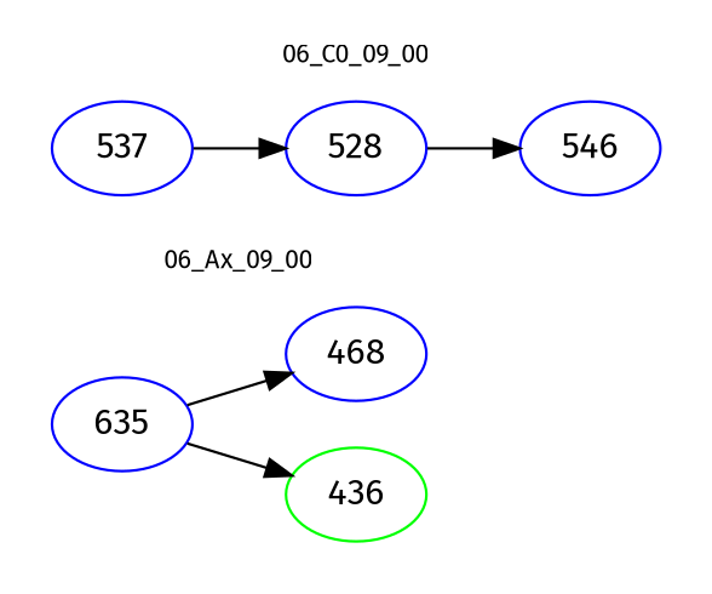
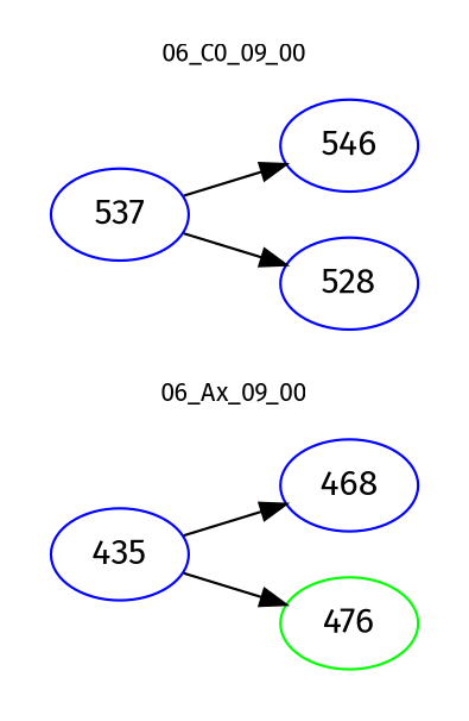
  digraph {
    fontname="Fira Sans"
    rankdir=LR
    node [color=blue fontname="Fira Sans"]
    edge [color=black fontname="Fira Sans"]
-   n1 [label=635]
-   n2 [color=green label=436]
+   n1 [label=435]
+   n2 [color=green label=476]
    n3 [label=468]
    n4 [label=537]
    n5 [label=528]
    n6 [label=546]
    subgraph cluster_1 {
      color=white
      fontsize=10
      label="06_Ax_09_00"
      n1
      n2
      n3
    }
    subgraph cluster_2 {
      color=white
      fontsize=10
      label="06_C0_09_00"
      n4
      n5
      n6
    }
    n1 -> n2
    n1 -> n3
    n4 -> n5
-   n5 -> n6
+   n4 -> n6
  }
